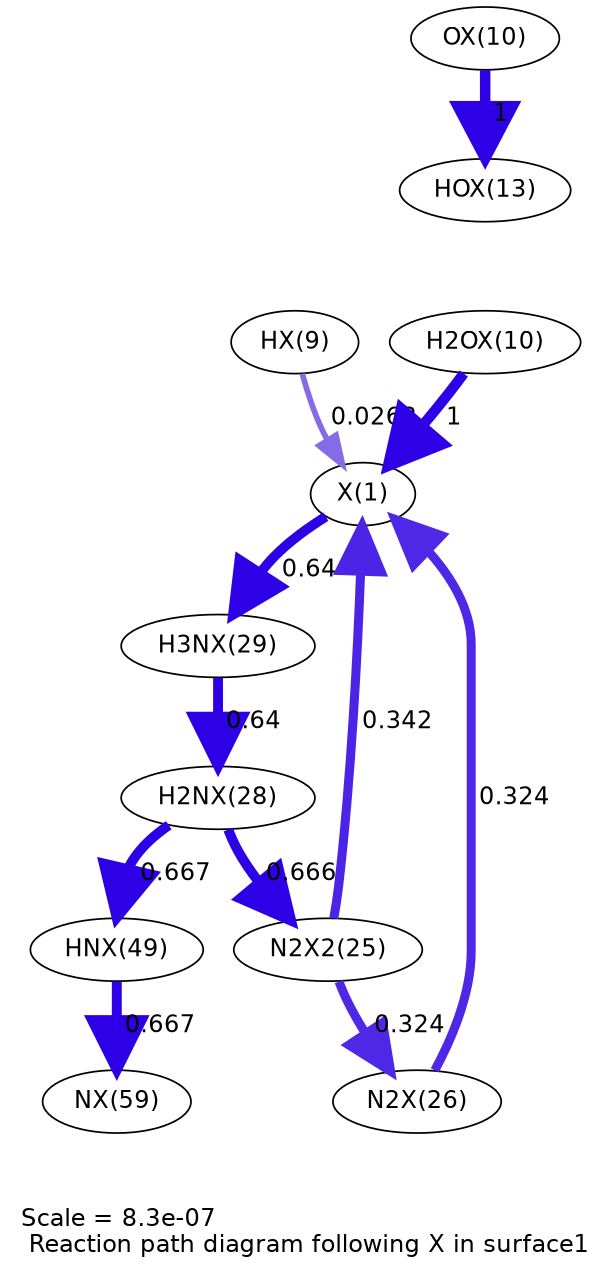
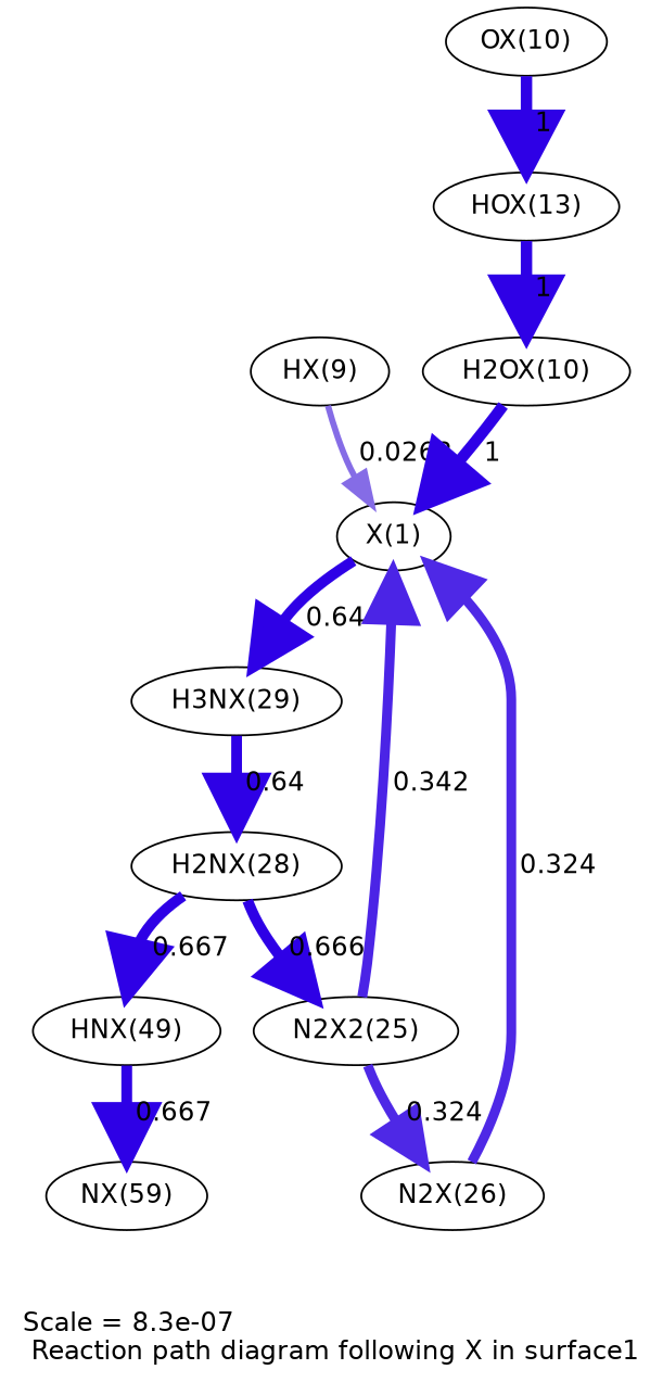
  digraph {
    fontname=Helvetica
    label="Scale = 8.3e-07\l Reaction path diagram following X in surface1"
    node [fontname=Helvetica]
    edge [arrowsize=2.85 color="0.7, 1.17, 0.9" fontname=Helvetica penwidth=5.69]
    n1 [label="X(1)"]
    n2 [label="H3NX(29)"]
    n3 [label="H2NX(28)"]
    n4 [label="N2X2(25)"]
    n5 [label="HNX(49)"]
    n6 [label="HX(9)"]
    n7 [label="H2OX(10)"]
    n8 [label="N2X(26)"]
    n9 [label="NX(59)"]
    n10 [label="OX(10)"]
    n11 [label="HOX(13)"]
    n1 -> n2 [arrowsize=2.83 color="0.7, 1.14, 0.9" label=" 0.64" penwidth=5.66]
    n2 -> n3 [arrowsize=2.83 color="0.7, 1.14, 0.9" label=" 0.64" penwidth=5.66]
    n3 -> n4 [label=" 0.666"]
    n3 -> n5 [label=" 0.667"]
    n4 -> n1 [arrowsize=2.6 color="0.7, 0.842, 0.9" label=" 0.342" penwidth=5.19]
    n4 -> n8 [arrowsize=2.58 color="0.7, 0.824, 0.9" label=" 0.324" penwidth=5.15]
    n5 -> n9 [label=" 0.667"]
    n6 -> n1 [arrowsize=1.63 color="0.7, 0.527, 0.9" label=" 0.0268" penwidth=3.27]
    n7 -> n1 [arrowsize=3 color="0.7, 1.5, 0.9" label=" 1" penwidth=6]
    n8 -> n1 [arrowsize=2.58 color="0.7, 0.824, 0.9" label=" 0.324" penwidth=5.15]
    n10 -> n11 [arrowsize=3 color="0.7, 1.5, 0.9" label=" 1" penwidth=6]
+   n11 -> n7 [arrowsize=3 color="0.7, 1.5, 0.9" label=" 1" penwidth=6]
  }
